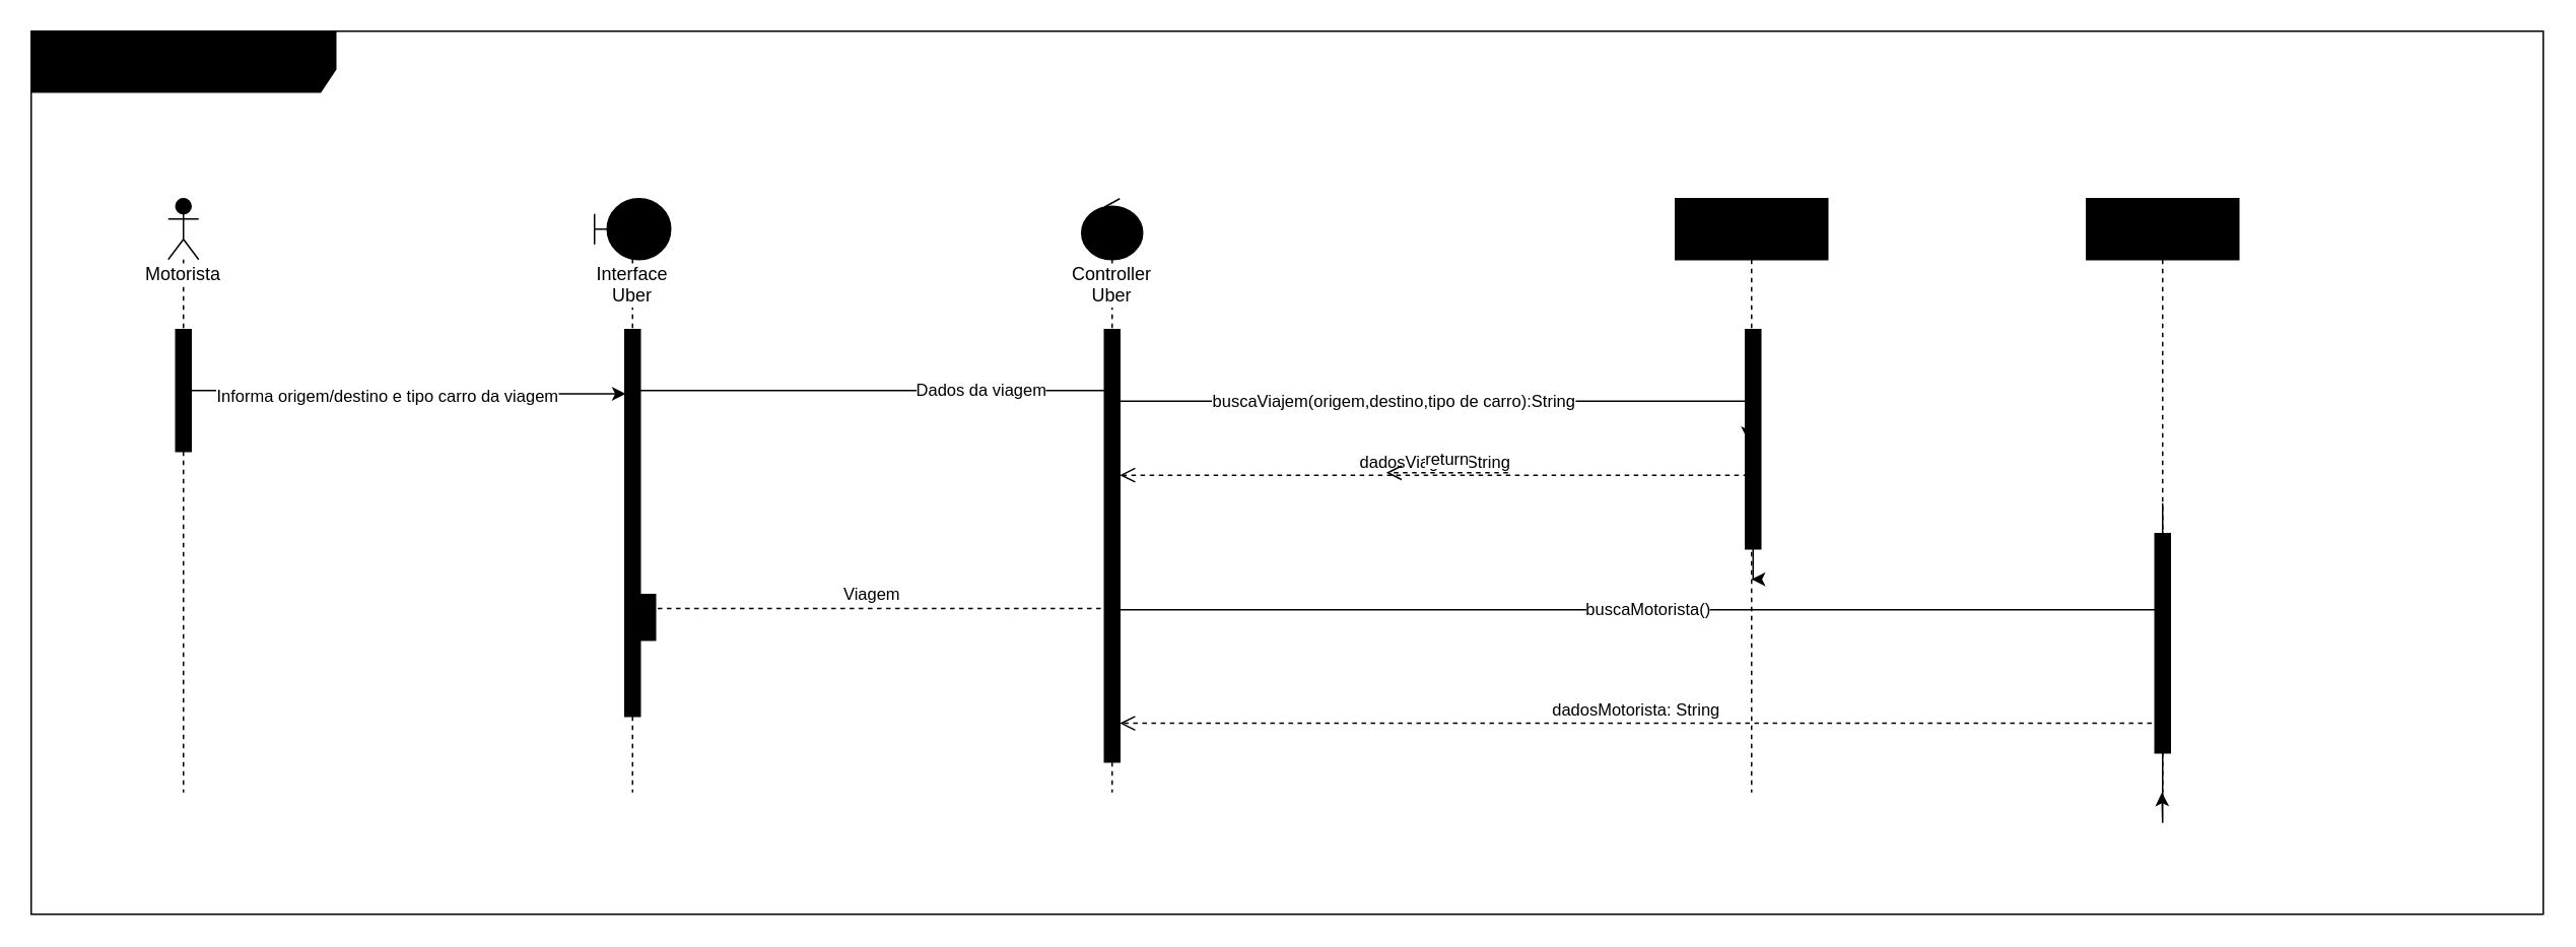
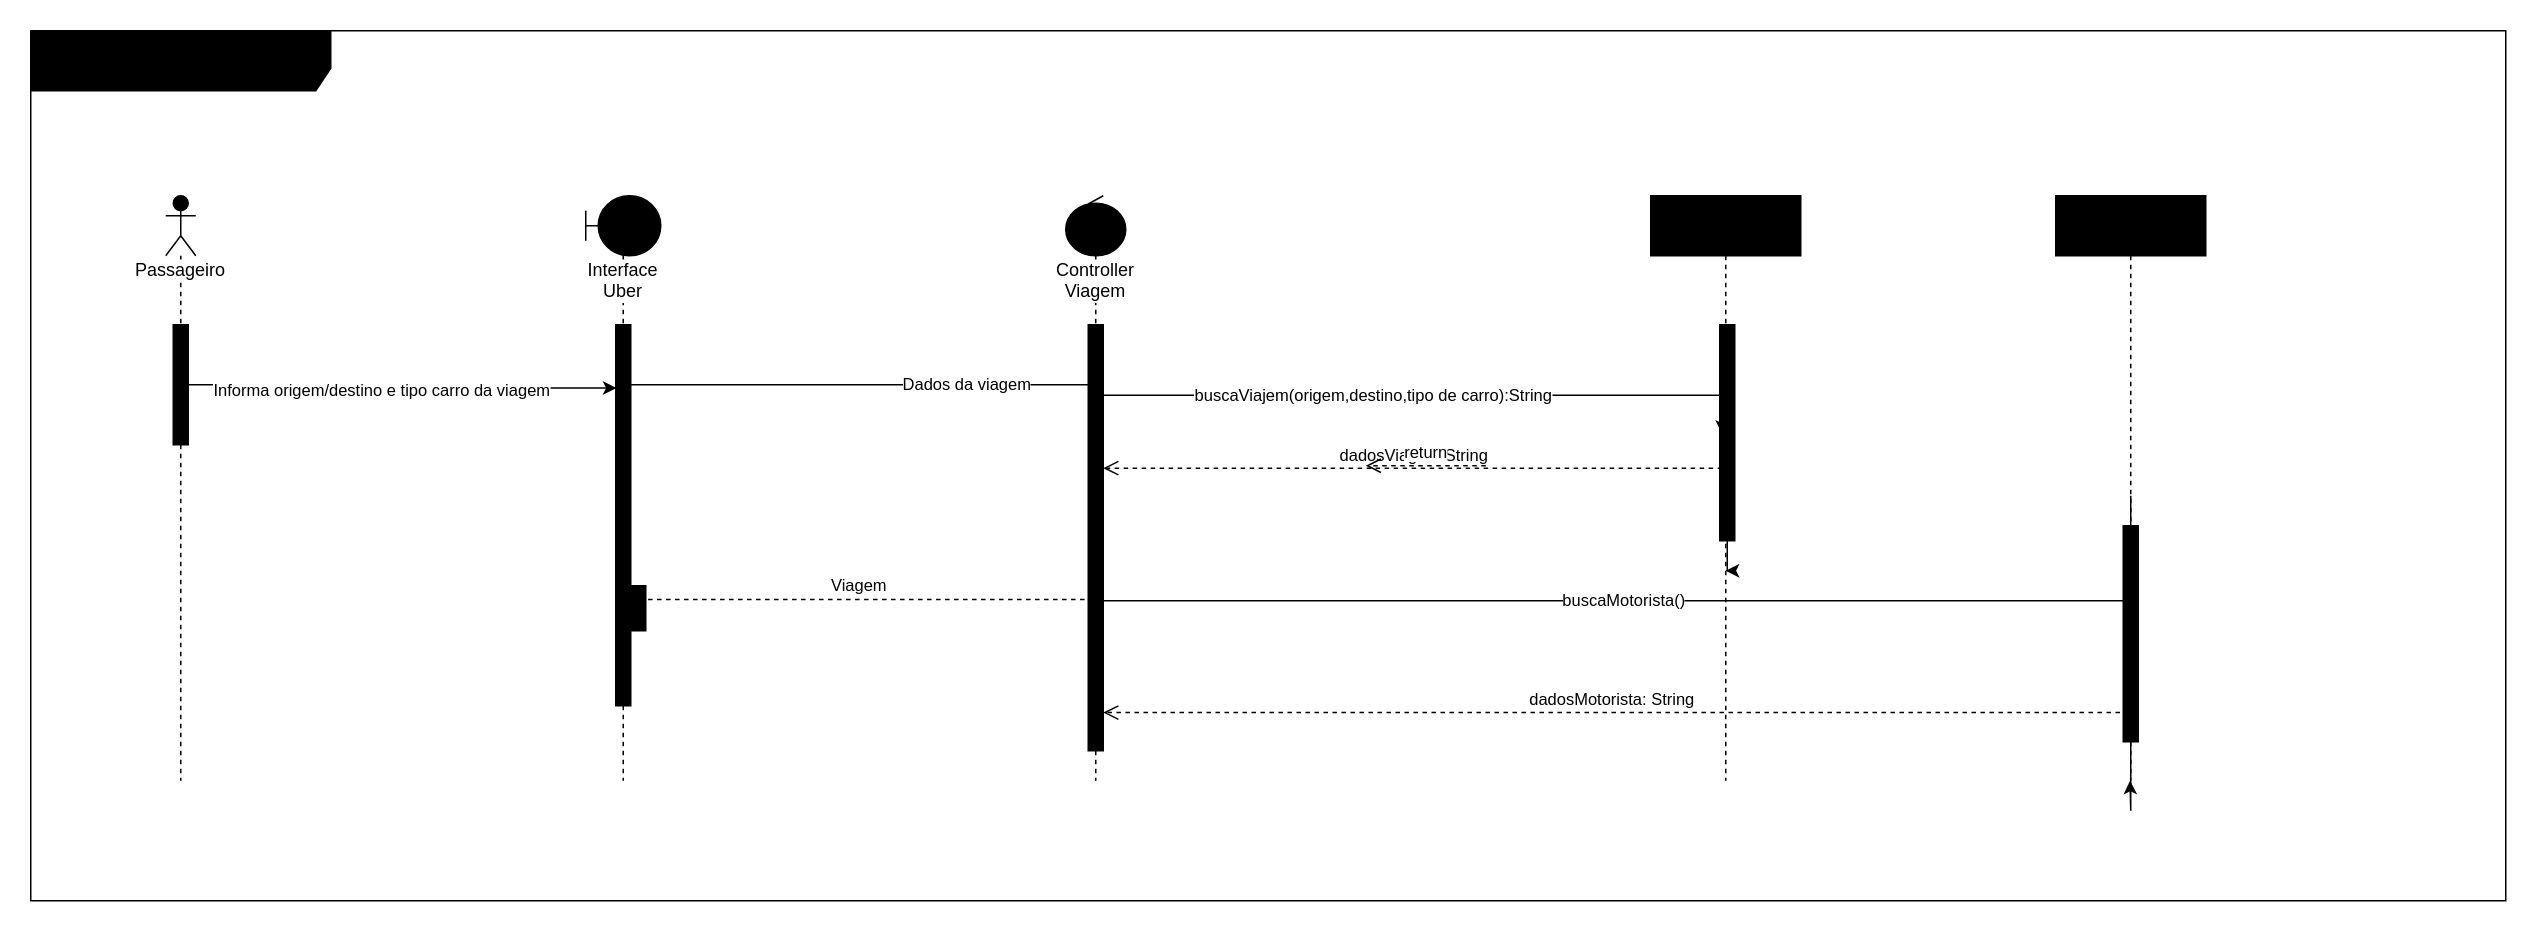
  <mxCell id="0" />
  <mxCell id="1" parent="0" />
- <mxCell id="2" value="DS - Motorista Viagem" style="shape=umlFrame;whiteSpace=wrap;html=1;fillColor=#000000;width=200;height=40;" parent="1" vertex="1"><mxGeometry x="20" y="20" width="1650" height="580" as="geometry" /></mxCell>
- <mxCell id="3" value="Motorista" style="shape=umlLifeline;participant=umlActor;perimeter=lifelinePerimeter;whiteSpace=wrap;html=1;container=1;collapsible=0;recursiveResize=0;verticalAlign=top;spacingTop=36;labelBackgroundColor=#ffffff;outlineConnect=0;fillColor=#000000;" parent="1" vertex="1"><mxGeometry x="110" y="130" width="20" height="390" as="geometry" /></mxCell>
+ <mxCell id="2" value="DS - Solicitar Viagem" style="shape=umlFrame;whiteSpace=wrap;html=1;fillColor=#000000;width=200;height=40;" parent="1" vertex="1"><mxGeometry x="20" y="20" width="1650" height="580" as="geometry" /></mxCell>
+ <mxCell id="3" value="Passageiro" style="shape=umlLifeline;participant=umlActor;perimeter=lifelinePerimeter;whiteSpace=wrap;html=1;container=1;collapsible=0;recursiveResize=0;verticalAlign=top;spacingTop=36;labelBackgroundColor=#ffffff;outlineConnect=0;fillColor=#000000;" parent="1" vertex="1"><mxGeometry x="110" y="130" width="20" height="390" as="geometry" /></mxCell>
  <mxCell id="4" value="" style="html=1;points=[];perimeter=orthogonalPerimeter;fillColor=#000000;" parent="3" vertex="1"><mxGeometry x="5" y="86" width="10" height="80" as="geometry" /></mxCell>
  <mxCell id="5" value="Interface Uber" style="shape=umlLifeline;participant=umlBoundary;perimeter=lifelinePerimeter;whiteSpace=wrap;html=1;container=1;collapsible=0;recursiveResize=0;verticalAlign=top;spacingTop=36;labelBackgroundColor=#ffffff;outlineConnect=0;fillColor=#000000;" parent="1" vertex="1"><mxGeometry x="390" y="130" width="50" height="390" as="geometry" /></mxCell>
  <mxCell id="6" value="" style="html=1;points=[];perimeter=orthogonalPerimeter;fillColor=#000000;" parent="5" vertex="1"><mxGeometry x="20" y="86" width="10" height="254" as="geometry" /></mxCell>
  <mxCell id="7" value="" style="html=1;points=[];perimeter=orthogonalPerimeter;fillColor=#000000;" parent="5" vertex="1"><mxGeometry x="30" y="260" width="10" height="30" as="geometry" /></mxCell>
- <mxCell id="8" value="Controller Uber" style="shape=umlLifeline;participant=umlControl;perimeter=lifelinePerimeter;whiteSpace=wrap;html=1;container=1;collapsible=0;recursiveResize=0;verticalAlign=top;spacingTop=36;labelBackgroundColor=#ffffff;outlineConnect=0;fillColor=#000000;" parent="1" vertex="1"><mxGeometry x="710" y="130" width="40" height="390" as="geometry" /></mxCell>
+ <mxCell id="8" value="Controller Viagem" style="shape=umlLifeline;participant=umlControl;perimeter=lifelinePerimeter;whiteSpace=wrap;html=1;container=1;collapsible=0;recursiveResize=0;verticalAlign=top;spacingTop=36;labelBackgroundColor=#ffffff;outlineConnect=0;fillColor=#000000;" parent="1" vertex="1"><mxGeometry x="710" y="130" width="40" height="390" as="geometry" /></mxCell>
  <mxCell id="9" value=":Viajem" style="shape=umlLifeline;perimeter=lifelinePerimeter;whiteSpace=wrap;html=1;container=1;collapsible=0;recursiveResize=0;outlineConnect=0;fillColor=#000000;" parent="1" vertex="1"><mxGeometry x="1100" y="130" width="100" height="390" as="geometry" /></mxCell>
  <mxCell id="10" style="edgeStyle=orthogonalEdgeStyle;rounded=0;orthogonalLoop=1;jettySize=auto;html=1;" parent="9" source="11" target="9" edge="1"><mxGeometry relative="1" as="geometry" /></mxCell>
  <mxCell id="11" value="" style="html=1;points=[];perimeter=orthogonalPerimeter;fillColor=#000000;" parent="9" vertex="1"><mxGeometry x="46" y="86" width="10" height="144" as="geometry" /></mxCell>
  <mxCell id="12" value="Dados da viagem" style="edgeStyle=orthogonalEdgeStyle;rounded=0;orthogonalLoop=1;jettySize=auto;html=1;entryX=0.5;entryY=0.625;entryDx=0;entryDy=0;entryPerimeter=0;" parent="1" source="6" target="18" edge="1"><mxGeometry relative="1" as="geometry"><Array as="points"><mxPoint x="730" y="256" /></Array></mxGeometry></mxCell>
  <mxCell id="13" style="edgeStyle=orthogonalEdgeStyle;rounded=0;orthogonalLoop=1;jettySize=auto;html=1;entryX=0.047;entryY=0.166;entryDx=0;entryDy=0;entryPerimeter=0;" parent="1" source="4" target="6" edge="1"><mxGeometry relative="1" as="geometry"><mxPoint x="320" y="270" as="targetPoint" /></mxGeometry></mxCell>
  <mxCell id="14" value="Informa origem/destino e tipo carro da viagem" style="edgeLabel;html=1;align=center;verticalAlign=middle;resizable=0;points=[];" parent="13" vertex="1" connectable="0"><mxGeometry x="-0.114" y="-3" relative="1" as="geometry"><mxPoint x="1" as="offset" /></mxGeometry></mxCell>
  <mxCell id="15" style="edgeStyle=orthogonalEdgeStyle;rounded=0;orthogonalLoop=1;jettySize=auto;html=1;entryX=0.161;entryY=0.505;entryDx=0;entryDy=0;entryPerimeter=0;" parent="1" source="18" target="11" edge="1"><mxGeometry relative="1" as="geometry"><Array as="points"><mxPoint x="1148" y="263" /></Array></mxGeometry></mxCell>
  <mxCell id="16" value="buscaViajem(origem,destino,tipo de carro):String" style="edgeLabel;html=1;align=center;verticalAlign=middle;resizable=0;points=[];" parent="15" vertex="1" connectable="0"><mxGeometry x="-0.18" y="1" relative="1" as="geometry"><mxPoint x="-1" as="offset" /></mxGeometry></mxCell>
  <mxCell id="17" value="buscaMotorista()" style="edgeStyle=orthogonalEdgeStyle;rounded=0;orthogonalLoop=1;jettySize=auto;html=1;entryX=0.5;entryY=0.278;entryDx=0;entryDy=0;entryPerimeter=0;" parent="1" source="18" target="22" edge="1"><mxGeometry relative="1" as="geometry"><Array as="points"><mxPoint x="1420" y="400" /></Array></mxGeometry></mxCell>
  <mxCell id="18" value="" style="html=1;points=[];perimeter=orthogonalPerimeter;fillColor=#000000;" parent="1" vertex="1"><mxGeometry x="725" y="216" width="10" height="284" as="geometry" /></mxCell>
  <mxCell id="19" value="dadosViagem:String" style="html=1;verticalAlign=bottom;endArrow=open;dashed=1;endSize=8;exitX=0.161;exitY=0.664;exitDx=0;exitDy=0;exitPerimeter=0;" parent="1" source="11" target="18" edge="1"><mxGeometry relative="1" as="geometry"><mxPoint x="1040" y="310" as="sourcePoint" /><mxPoint x="960" y="310" as="targetPoint" /></mxGeometry></mxCell>
  <mxCell id="20" value=":Motorista" style="shape=umlLifeline;perimeter=lifelinePerimeter;whiteSpace=wrap;html=1;container=1;collapsible=0;recursiveResize=0;outlineConnect=0;fillColor=#000000;" parent="1" vertex="1"><mxGeometry x="1370" y="130" width="100" height="390" as="geometry" /></mxCell>
  <mxCell id="21" style="edgeStyle=orthogonalEdgeStyle;rounded=0;orthogonalLoop=1;jettySize=auto;html=1;" parent="20" source="22" target="20" edge="1"><mxGeometry relative="1" as="geometry" /></mxCell>
  <mxCell id="22" value="" style="html=1;points=[];perimeter=orthogonalPerimeter;fillColor=#000000;" parent="20" vertex="1"><mxGeometry x="45" y="220" width="10" height="144" as="geometry" /></mxCell>
  <mxCell id="23" value="dadosMotorista: String" style="html=1;verticalAlign=bottom;endArrow=open;dashed=1;endSize=8;exitX=-0.218;exitY=0.865;exitDx=0;exitDy=0;exitPerimeter=0;" parent="1" source="22" target="18" edge="1"><mxGeometry relative="1" as="geometry"><mxPoint x="1110" y="300" as="sourcePoint" /><mxPoint x="1030" y="300" as="targetPoint" /></mxGeometry></mxCell>
  <mxCell id="24" value="return" style="html=1;verticalAlign=bottom;endArrow=open;dashed=1;endSize=8;" parent="1" edge="1"><mxGeometry relative="1" as="geometry"><mxPoint x="990" y="310" as="sourcePoint" /><mxPoint x="910" y="310" as="targetPoint" /></mxGeometry></mxCell>
  <mxCell id="25" value="Viagem" style="html=1;verticalAlign=bottom;endArrow=open;dashed=1;endSize=8;exitX=-0.246;exitY=0.645;exitDx=0;exitDy=0;exitPerimeter=0;" parent="1" source="18" target="6" edge="1"><mxGeometry relative="1" as="geometry"><mxPoint x="670" y="400" as="sourcePoint" /><mxPoint x="590" y="400" as="targetPoint" /></mxGeometry></mxCell>
